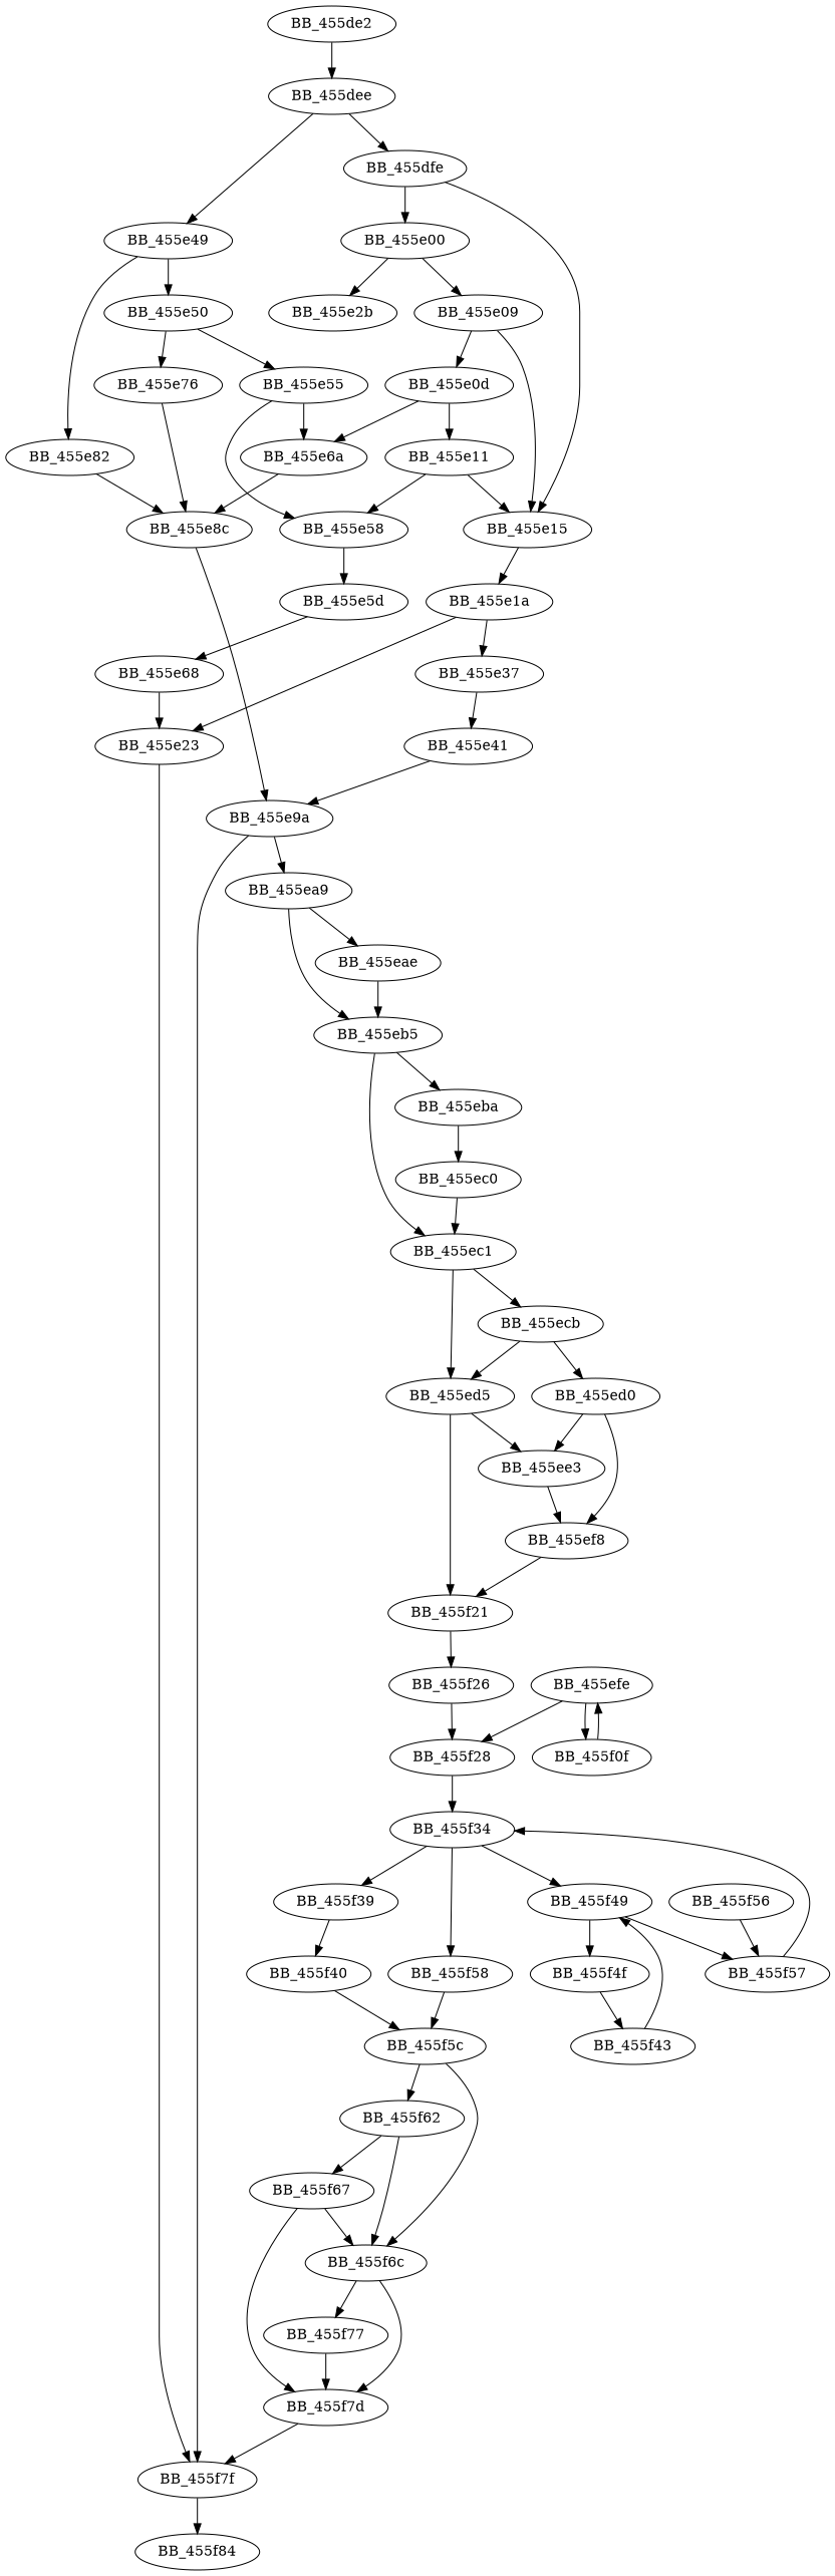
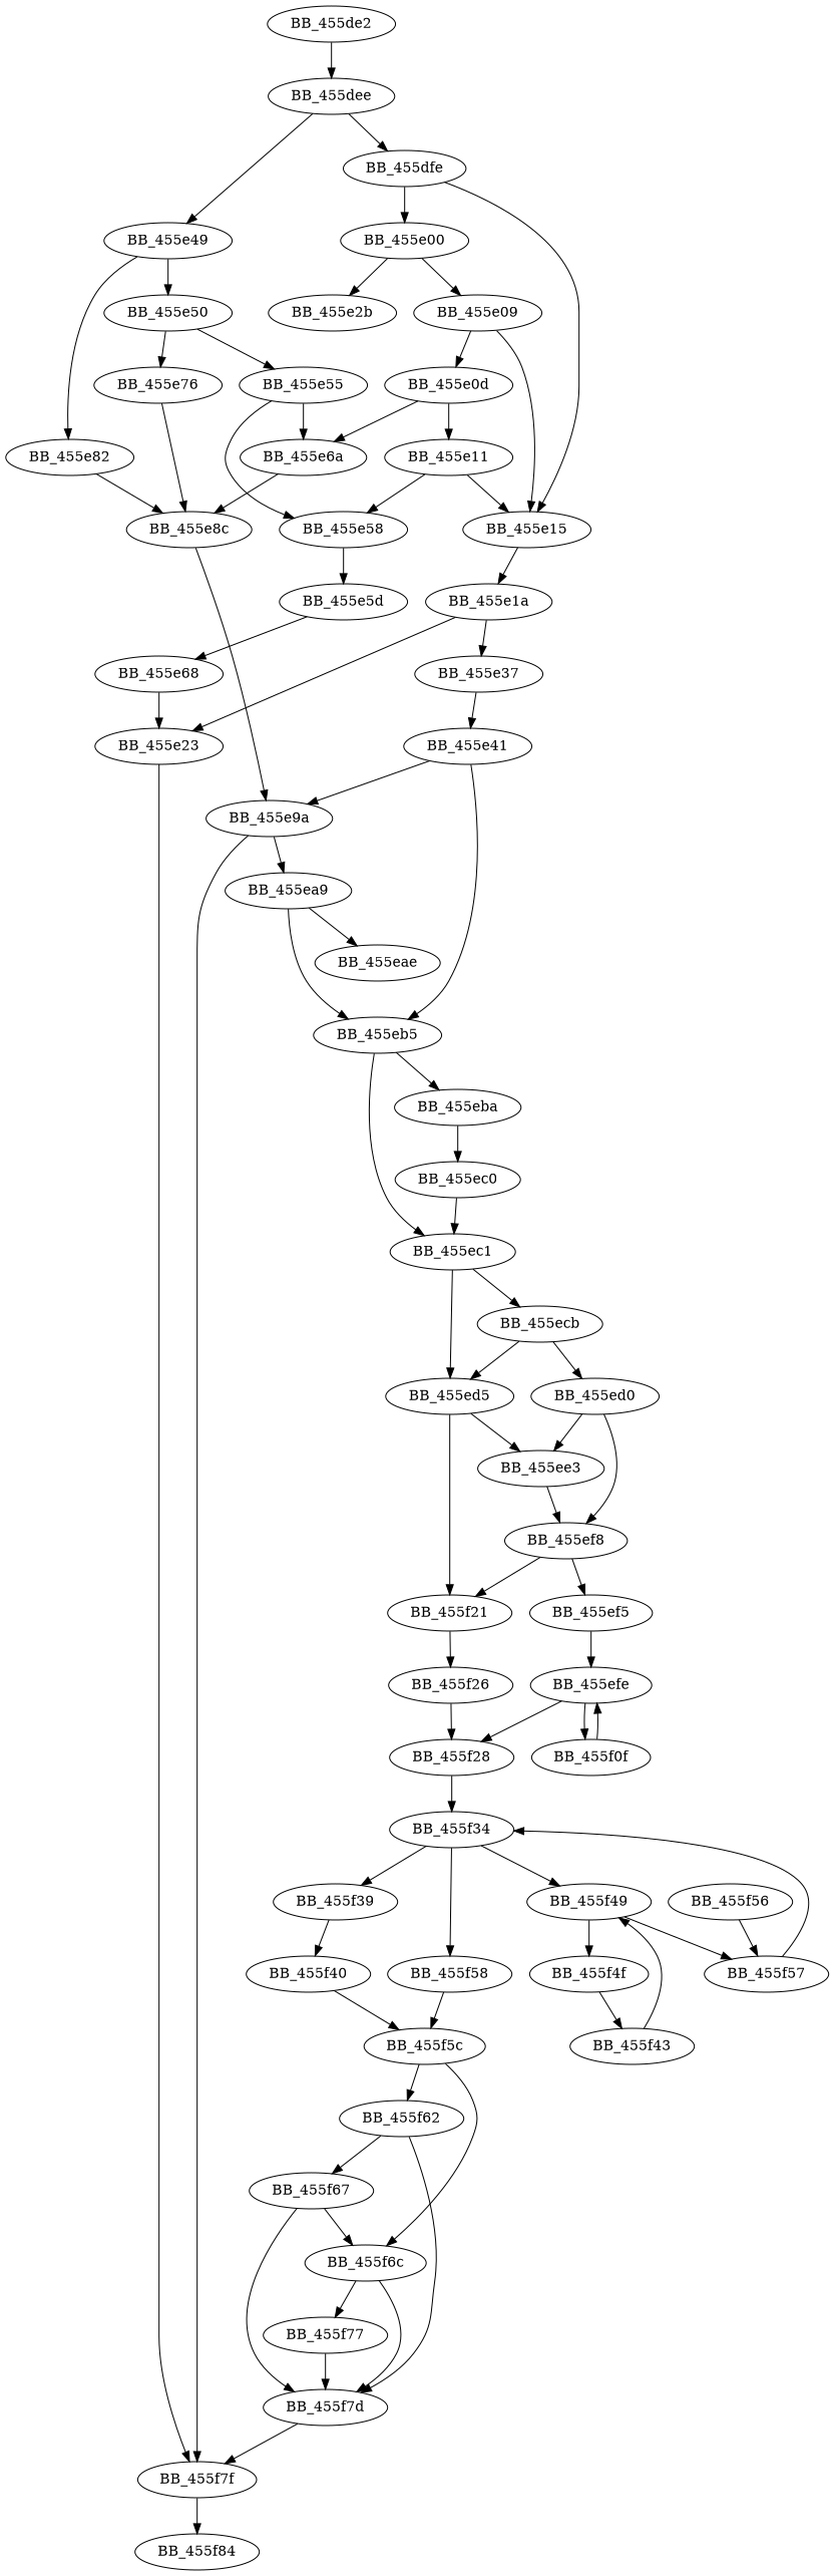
  digraph {
    BB_455de2
    BB_455dee
    BB_455dfe
    BB_455e49
    BB_455e00
    BB_455e15
    BB_455e50
    BB_455e82
    BB_455e09
    BB_455e2b
    BB_455e1a
    BB_455e55
    BB_455e76
    BB_455e8c
    BB_455e0d
    BB_455e23
    BB_455e37
    BB_455e11
    BB_455e6a
    BB_455e9a
    BB_455e58
    BB_455e5d
    BB_455e68
    BB_455f7f
    BB_455e41
    BB_455f84
    BB_455ea9
    BB_455eae
    BB_455eb5
    BB_455eba
    BB_455ec1
    BB_455ec0
    BB_455ecb
    BB_455ed5
    BB_455ed0
    BB_455ee3
    BB_455f21
    n38 [label=BB_455ef8]
    BB_455f26
+   BB_455ef5
    BB_455efe
    BB_455f28
    BB_455f0f
    BB_455f34
    BB_455f39
    BB_455f49
    BB_455f58
    BB_455f40
    BB_455f4f
    BB_455f57
    BB_455f5c
    BB_455f43
    BB_455f62
    BB_455f6c
    BB_455f67
    BB_455f7d
    BB_455f77
    BB_455f56
    BB_455de2 -> BB_455dee
    BB_455dee -> BB_455dfe
    BB_455dee -> BB_455e49
    BB_455dfe -> BB_455e00
    BB_455dfe -> BB_455e15
    BB_455e49 -> BB_455e50
    BB_455e49 -> BB_455e82
    BB_455e00 -> BB_455e09
    BB_455e00 -> BB_455e2b
    BB_455e15 -> BB_455e1a
    BB_455e50 -> BB_455e55
    BB_455e50 -> BB_455e76
    BB_455e82 -> BB_455e8c
    BB_455e09 -> BB_455e15
    BB_455e09 -> BB_455e0d
    BB_455e1a -> BB_455e23
    BB_455e1a -> BB_455e37
    BB_455e55 -> BB_455e6a
    BB_455e55 -> BB_455e58
    BB_455e76 -> BB_455e8c
    BB_455e8c -> BB_455e9a
    BB_455e0d -> BB_455e11
    BB_455e0d -> BB_455e6a
    BB_455e23 -> BB_455f7f
    BB_455e37 -> BB_455e41
    BB_455e11 -> BB_455e15
    BB_455e11 -> BB_455e58
    BB_455e6a -> BB_455e8c
    BB_455e9a -> BB_455f7f
    BB_455e9a -> BB_455ea9
    BB_455e58 -> BB_455e5d
    BB_455e5d -> BB_455e68
    BB_455e68 -> BB_455e23
    BB_455f7f -> BB_455f84
    BB_455e41 -> BB_455e9a
    BB_455ea9 -> BB_455eae
    BB_455ea9 -> BB_455eb5
-   BB_455eae -> BB_455eb5
+   BB_455e41 -> BB_455eb5
    BB_455eb5 -> BB_455eba
    BB_455eb5 -> BB_455ec1
    BB_455eba -> BB_455ec0
    BB_455ec1 -> BB_455ecb
    BB_455ec1 -> BB_455ed5
    BB_455ec0 -> BB_455ec1
    BB_455ecb -> BB_455ed5
    BB_455ecb -> BB_455ed0
    BB_455ed5 -> BB_455ee3
    BB_455ed5 -> BB_455f21
    BB_455ed0 -> BB_455ee3
    BB_455ed0 -> n38
    BB_455ee3 -> n38
    BB_455f21 -> BB_455f26
    n38 -> BB_455f21
+   n38 -> BB_455ef5
    BB_455f26 -> BB_455f28
+   BB_455ef5 -> BB_455efe
    BB_455efe -> BB_455f28
    BB_455efe -> BB_455f0f
    BB_455f28 -> BB_455f34
    BB_455f0f -> BB_455efe
    BB_455f34 -> BB_455f39
    BB_455f34 -> BB_455f49
    BB_455f34 -> BB_455f58
    BB_455f39 -> BB_455f40
    BB_455f49 -> BB_455f4f
    BB_455f49 -> BB_455f57
    BB_455f58 -> BB_455f5c
    BB_455f40 -> BB_455f5c
    BB_455f4f -> BB_455f43
    BB_455f57 -> BB_455f34
    BB_455f5c -> BB_455f62
    BB_455f5c -> BB_455f6c
    BB_455f43 -> BB_455f49
-   BB_455f62 -> BB_455f6c
+   BB_455f62 -> BB_455f7d
    BB_455f62 -> BB_455f67
    BB_455f6c -> BB_455f7d
    BB_455f6c -> BB_455f77
    BB_455f67 -> BB_455f6c
    BB_455f67 -> BB_455f7d
    BB_455f7d -> BB_455f7f
    BB_455f77 -> BB_455f7d
    BB_455f56 -> BB_455f57
  }
